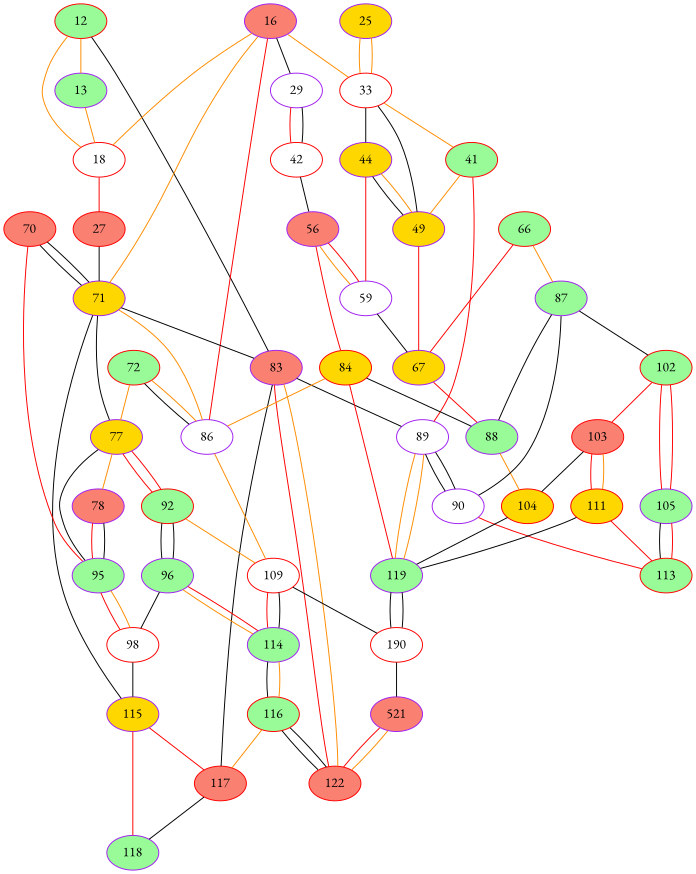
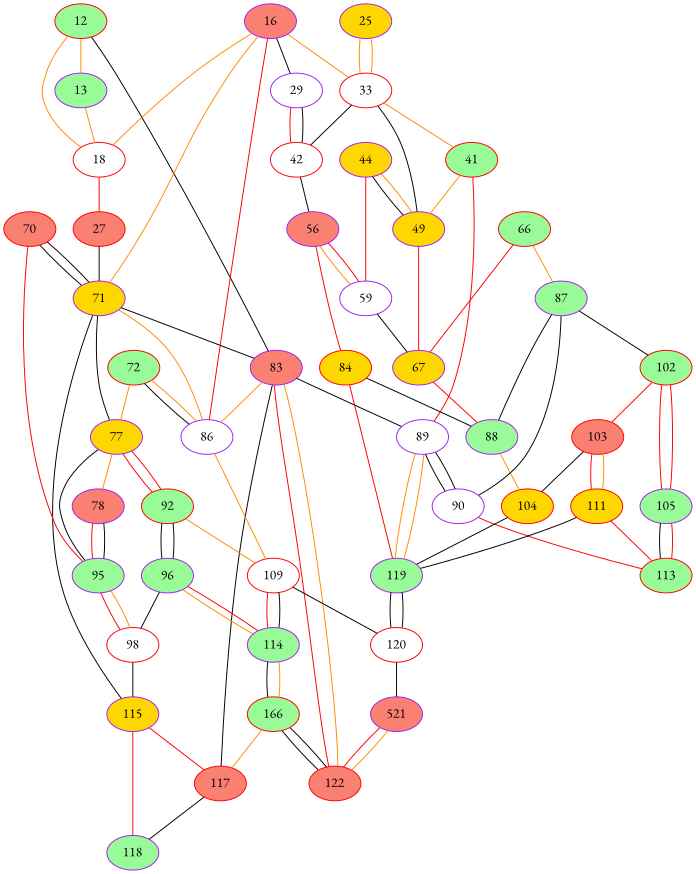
  graph {
    fontname="EB Garamond"
    node [color=purple fillcolor=palegreen fontname="EB Garamond" style=filled]
    edge [color=black fontname="EB Garamond"]
    12 [color=red super="+9+8"]
    13
    18 [color=red fillcolor=white super="+17"]
    83 [fillcolor=salmon super="+7"]
    27 [color=red fillcolor=salmon super="+26+22"]
    89 [fillcolor=white super="+6+39"]
    117 [color=red fillcolor=salmon super="+82"]
    122 [color=red fillcolor=salmon]
    16 [fillcolor=salmon super="+10+15"]
    n10 [fillcolor=white label=29]
    33 [color=red fillcolor=white super="+30+24"]
    71 [fillcolor=gold super="+36+23+35+69+32"]
    86 [fillcolor=white super="+85+63+53"]
    42 [color=red fillcolor=white super="+34+20"]
    41 [color=red super="+28+40"]
    49 [fillcolor=gold super="+48+47+43"]
    77 [fillcolor=gold super="+74"]
    115 [fillcolor=gold super="+81"]
    109 [color=red fillcolor=white super="+91"]
    56 [fillcolor=salmon super="+50+46"]
    25 [fillcolor=gold]
    67 [fillcolor=gold super="+61"]
    119 [super="+112+110+106"]
    90 [fillcolor=white super="+64"]
    59 [fillcolor=white super="+45"]
    84 [color=red fillcolor=gold super="+58"]
    44 [fillcolor=gold]
    88 [super="+68"]
    66 [color=red]
    87 [super="+65"]
    102 [color=red super="+101"]
    104 [color=red fillcolor=gold super="+93"]
    70 [color=red fillcolor=salmon]
    95 [super="+76+75"]
    98 [color=red fillcolor=white super="+97"]
    78 [fillcolor=salmon]
    92 [color=red]
    118
    72 [color=red]
    96
-   120 [color=red fillcolor=white super="+107+108" label=190]
+   120 [color=red fillcolor=white super="+107+108"]
    114
    113 [color=red super="+99"]
    103 [color=red fillcolor=salmon]
    105 [super="+100"]
-   116 [color=red]
+   116 [color=red label=166]
    111 [color=red fillcolor=gold]
    n48 [fillcolor=salmon label=521]
    12 -- 13 [color=darkorange weight=2]
    12 -- 18 [color=darkorange]
    12 -- 83
    13 -- 18 [color=darkorange]
    18 -- 27 [color=red weight=2]
    83 -- 89 [weight=2]
    83 -- 117
    83 -- 122 [color=red]
    83 -- 122 [color=darkorange]
    27 -- 71 [weight=3]
    89 -- 119 [color=darkorange]
    89 -- 119 [color=darkorange]
    89 -- 90 [weight=2]
    89 -- 90
    117 -- 118
    16 -- 18 [color=darkorange]
    16 -- n10
    16 -- 33 [color=darkorange weight=2]
    16 -- 71 [color=darkorange]
    16 -- 86 [color=red]
    n10 -- 42 [color=red weight=2]
    n10 -- 42
-   33 -- 44 [weight=2]
+   33 -- 42 [weight=2]
    33 -- 41 [color=darkorange]
    33 -- 49
    71 -- 83
    71 -- 86 [color=darkorange weight=2]
    71 -- 77
    71 -- 115
    86 -- 109 [color=darkorange]
    42 -- 56
    41 -- 89 [color=red weight=2]
    41 -- 49 [color=darkorange weight=3]
    49 -- 67 [color=red]
    77 -- 95
    77 -- 78 [color=darkorange]
    77 -- 92 [color=red]
    77 -- 92 [color=red]
    115 -- 117 [color=red]
    115 -- 118 [color=red weight=2]
    109 -- 120
    109 -- 114 [color=red]
    109 -- 114
    56 -- 59 [color=darkorange weight=2]
    56 -- 59 [color=red]
    56 -- 84 [color=red weight=2]
    25 -- 33 [color=darkorange weight=3]
    25 -- 33 [color=darkorange]
    67 -- 88 [color=red]
    119 -- 120 [weight=2]
    119 -- 120
    90 -- 113 [color=red]
    59 -- 67
-   84 -- 86 [color=darkorange weight=3]
+   83 -- 86 [color=darkorange weight=3]
    84 -- 119 [color=red]
    84 -- 88
    44 -- 49 [weight=2]
    44 -- 49 [color=darkorange]
    44 -- 59 [color=red]
    88 -- 104 [color=darkorange]
    66 -- 67 [color=red weight=2]
    66 -- 87 [color=darkorange]
    87 -- 90
    87 -- 88
    87 -- 102
    102 -- 103 [color=red]
    102 -- 105 [color=red weight=2]
    102 -- 105 [color=red]
    104 -- 119 [weight=2]
    70 -- 71 [weight=2]
    70 -- 71
    70 -- 95 [color=red]
    95 -- 98 [color=red]
    95 -- 98 [color=darkorange]
    98 -- 115 [weight=2]
    78 -- 95 [color=red weight=2]
    78 -- 95
    92 -- 109 [color=darkorange]
    92 -- 96
    92 -- 96
    72 -- 86 [weight=2]
    72 -- 86 [color=darkorange]
    72 -- 77 [color=darkorange]
    96 -- 98
    96 -- 114 [color=darkorange]
    96 -- 114 [color=red]
    120 -- n48 [weight=2]
    114 -- 116
    114 -- 116 [color=darkorange]
    103 -- 104
    103 -- 111 [color=red]
    103 -- 111 [color=darkorange]
    105 -- 113 [weight=2]
    105 -- 113 [color=red]
    116 -- 117 [color=darkorange]
    116 -- 122
    116 -- 122
    111 -- 119
    111 -- 113 [color=red]
    n48 -- 122 [color=red]
    n48 -- 122 [color=darkorange]
  }
